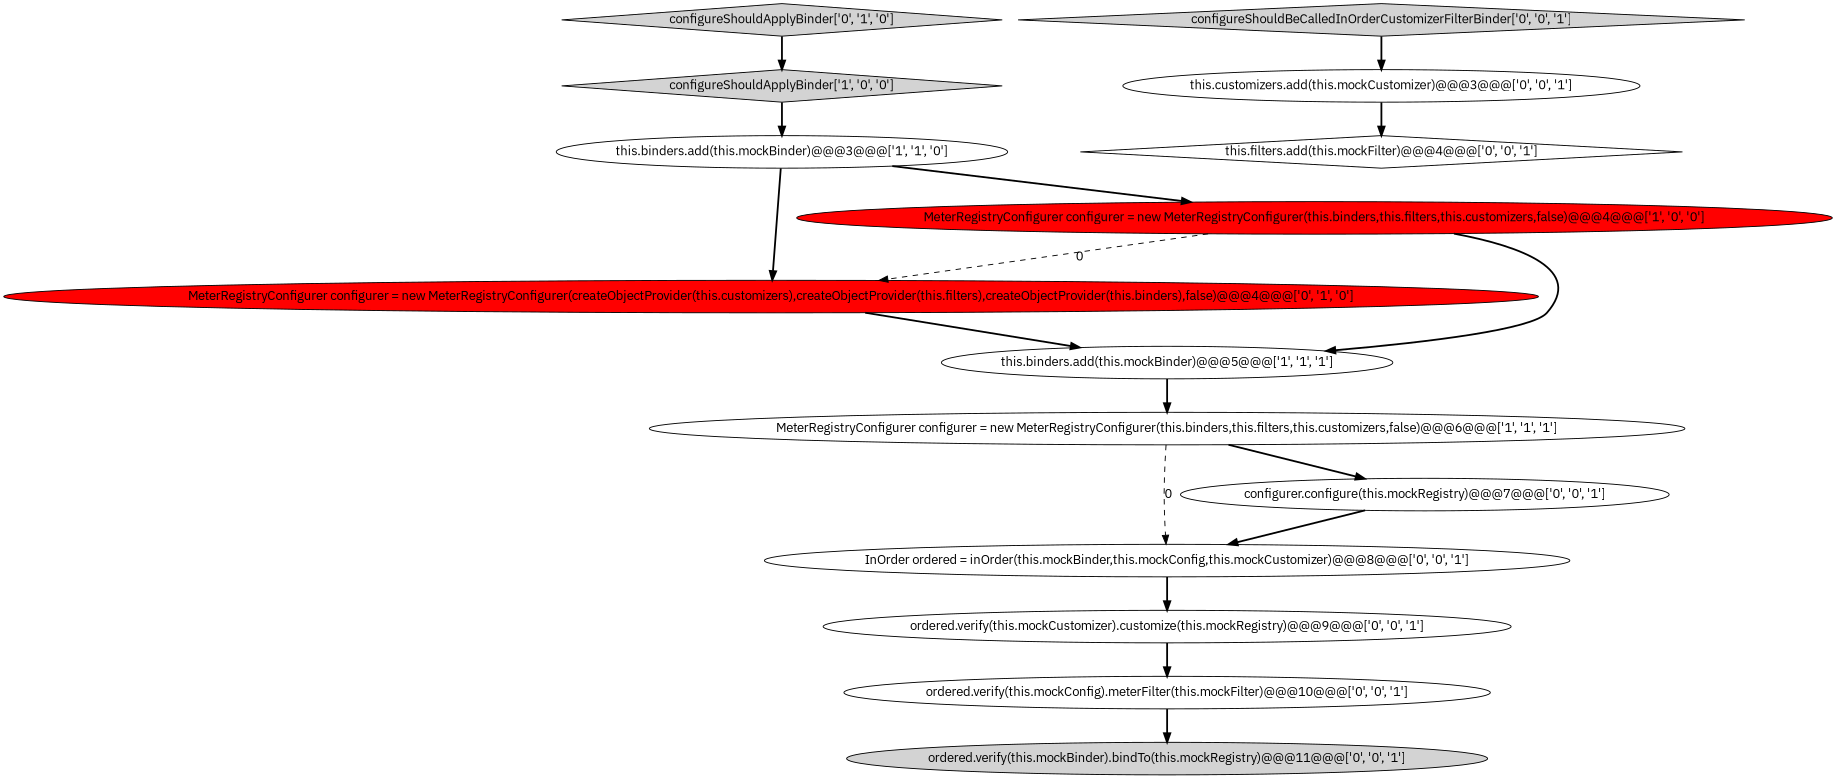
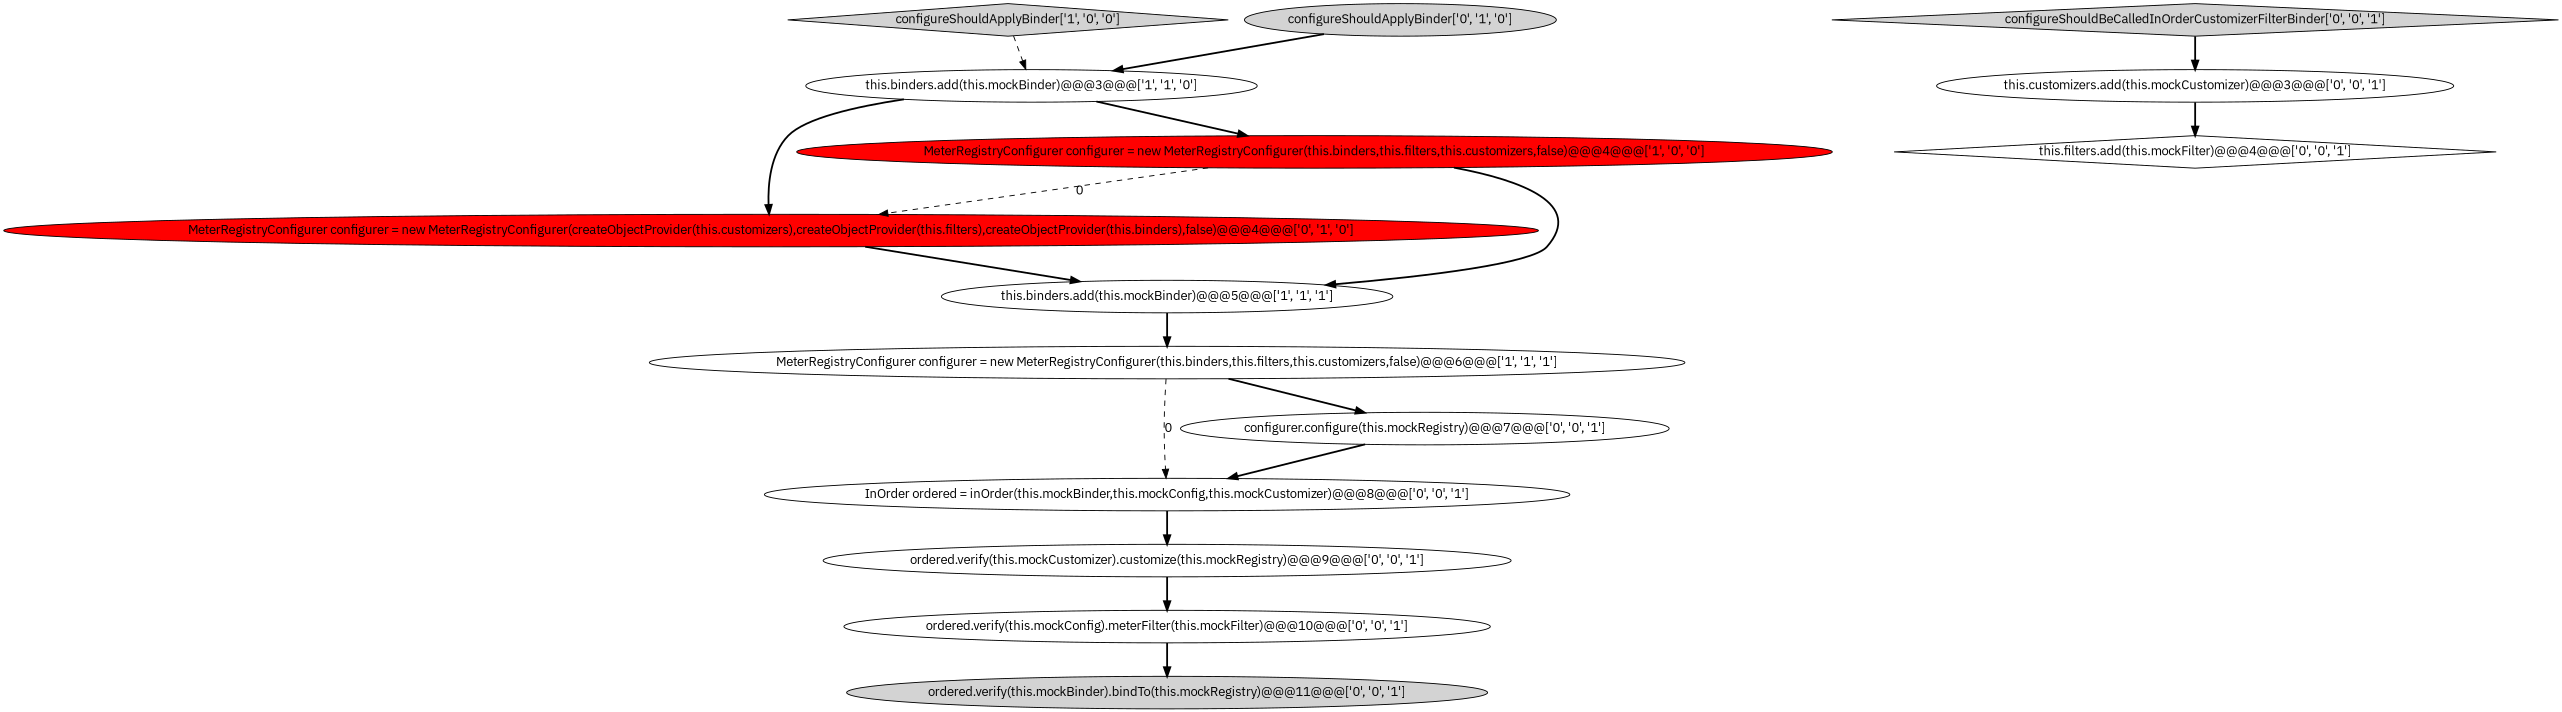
  digraph {
    fontname="IBM Plex Sans"
    node [fillcolor=white fontname="IBM Plex Sans" shape=ellipse style=filled]
    edge [fontname="IBM Plex Sans" style=bold]
    n1 [label="MeterRegistryConfigurer configurer = new MeterRegistryConfigurer(this.binders,this.filters,this.customizers,false)@@@6@@@['1', '1', '1']"]
    n2 [label="InOrder ordered = inOrder(this.mockBinder,this.mockConfig,this.mockCustomizer)@@@8@@@['0', '0', '1']"]
    n3 [label="configurer.configure(this.mockRegistry)@@@7@@@['0', '0', '1']"]
    n4 [label="ordered.verify(this.mockCustomizer).customize(this.mockRegistry)@@@9@@@['0', '0', '1']"]
    n5 [fillcolor=lightgray label="configureShouldApplyBinder['1', '0', '0']" shape=diamond]
    n6 [label="this.binders.add(this.mockBinder)@@@3@@@['1', '1', '0']"]
    n7 [fillcolor=red label="MeterRegistryConfigurer configurer = new MeterRegistryConfigurer(createObjectProvider(this.customizers),createObjectProvider(this.filters),createObjectProvider(this.binders),false)@@@4@@@['0', '1', '0']"]
    n8 [fillcolor=red label="MeterRegistryConfigurer configurer = new MeterRegistryConfigurer(this.binders,this.filters,this.customizers,false)@@@4@@@['1', '0', '0']"]
    n9 [label="this.binders.add(this.mockBinder)@@@5@@@['1', '1', '1']"]
    n10 [fillcolor=lightgray label="ordered.verify(this.mockBinder).bindTo(this.mockRegistry)@@@11@@@['0', '0', '1']"]
    n11 [fillcolor=lightgray label="configureShouldBeCalledInOrderCustomizerFilterBinder['0', '0', '1']" shape=diamond]
    n12 [label="this.customizers.add(this.mockCustomizer)@@@3@@@['0', '0', '1']"]
    n13 [label="this.filters.add(this.mockFilter)@@@4@@@['0', '0', '1']" shape=diamond]
    n14 [label="ordered.verify(this.mockConfig).meterFilter(this.mockFilter)@@@10@@@['0', '0', '1']"]
-   n15 [fillcolor=lightgray label="configureShouldApplyBinder['0', '1', '0']" shape=diamond]
+   n15 [fillcolor=lightgray label="configureShouldApplyBinder['0', '1', '0']"]
    n1 -> n2 [label=0 style=dashed]
    n1 -> n3
    n2 -> n4
    n3 -> n2
    n4 -> n14
-   n5 -> n6
+   n5 -> n6 [style=dashed]
    n6 -> n7
    n6 -> n8
    n7 -> n9
    n8 -> n7 [label=0 style=dashed]
    n8 -> n9
    n9 -> n1
    n11 -> n12
    n12 -> n13
    n14 -> n10
-   n15 -> n5
+   n15 -> n6
  }
